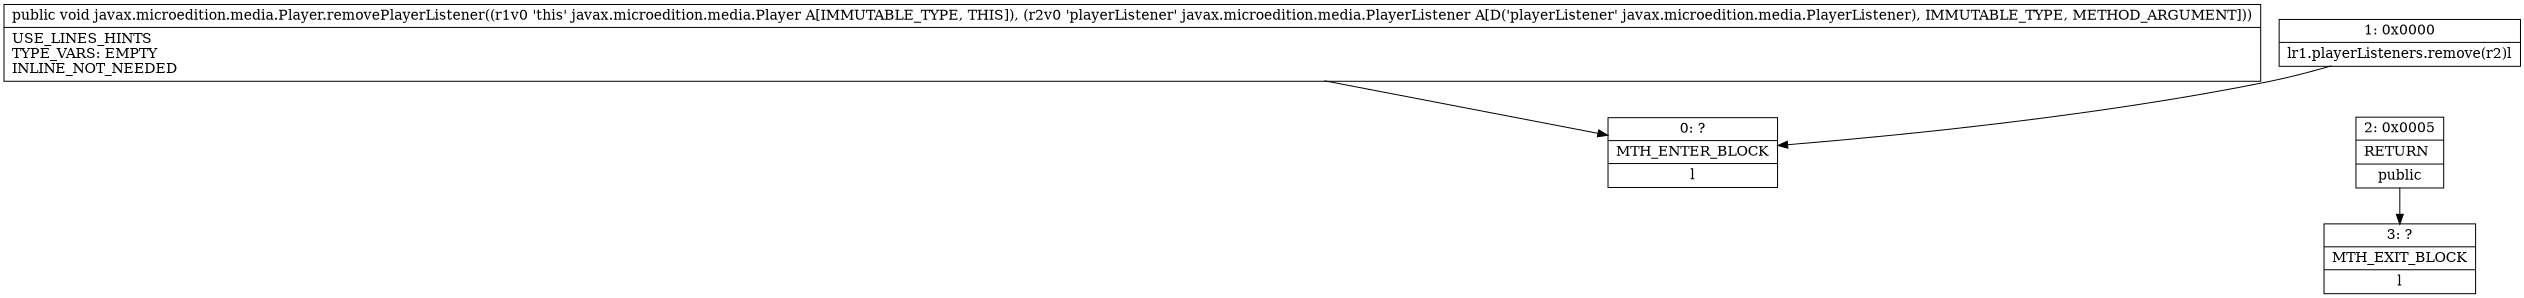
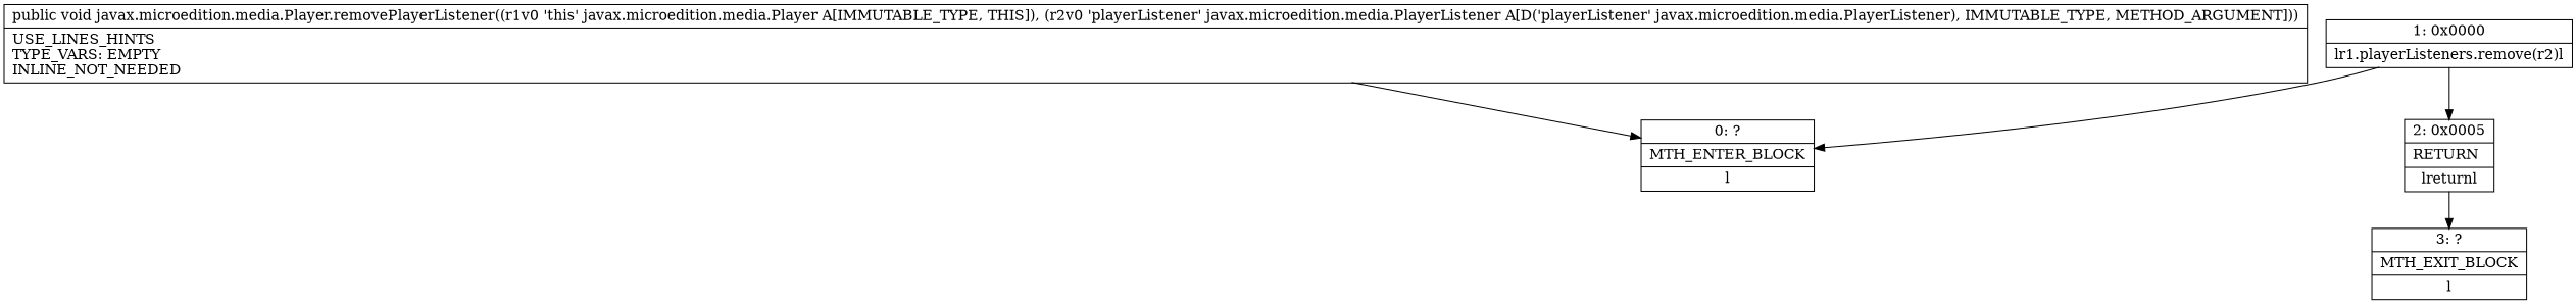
  digraph {
    node [shape=record]
    n1 [label="{0\:\ ?|MTH_ENTER_BLOCK\l|l}"]
    n2 [label="{1\:\ 0x0000|lr1.playerListeners.remove(r2)l}"]
-   n3 [label="{2\:\ 0x0005|RETURN\l|public}"]
+   n3 [label="{2\:\ 0x0005|RETURN\l|lreturnl}"]
    n4 [label="{3\:\ ?|MTH_EXIT_BLOCK\l|l}"]
    n5 [label="{public void javax.microedition.media.Player.removePlayerListener((r1v0 'this' javax.microedition.media.Player A[IMMUTABLE_TYPE, THIS]), (r2v0 'playerListener' javax.microedition.media.PlayerListener A[D('playerListener' javax.microedition.media.PlayerListener), IMMUTABLE_TYPE, METHOD_ARGUMENT]))  | USE_LINES_HINTS\lTYPE_VARS: EMPTY\lINLINE_NOT_NEEDED\l}"]
    n2 -> n1
+   n2 -> n3
    n3 -> n4
    n5 -> n1
  }
